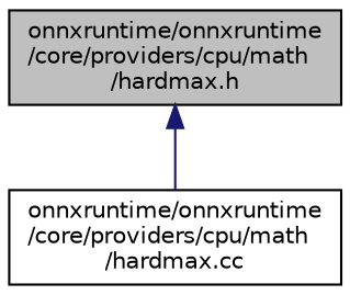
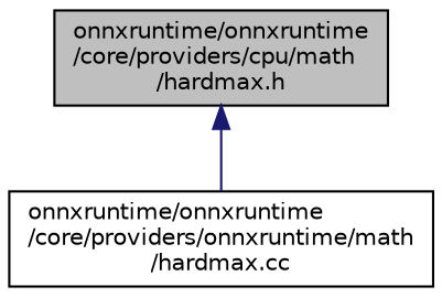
  digraph {
    node [color=black fontname=Helvetica fontsize=10 shape=record style=filled]
    n1 [fillcolor=grey75 fontcolor=black height=0.2 label="onnxruntime/onnxruntime\l/core/providers/cpu/math\l/hardmax.h" width=0.4]
-   n2 [fillcolor=white height=0.2 label="onnxruntime/onnxruntime\l/core/providers/cpu/math\l/hardmax.cc" width=0.4]
+   n2 [fillcolor=white height=0.2 label="onnxruntime/onnxruntime\l/core/providers/onnxruntime/math\l/hardmax.cc" width=0.4]
    n1 -> n2 [color=midnightblue dir=back fontname=Helvetica fontsize=10 labelfontname=Helvetica labelfontsize=10 style=solid]
  }
